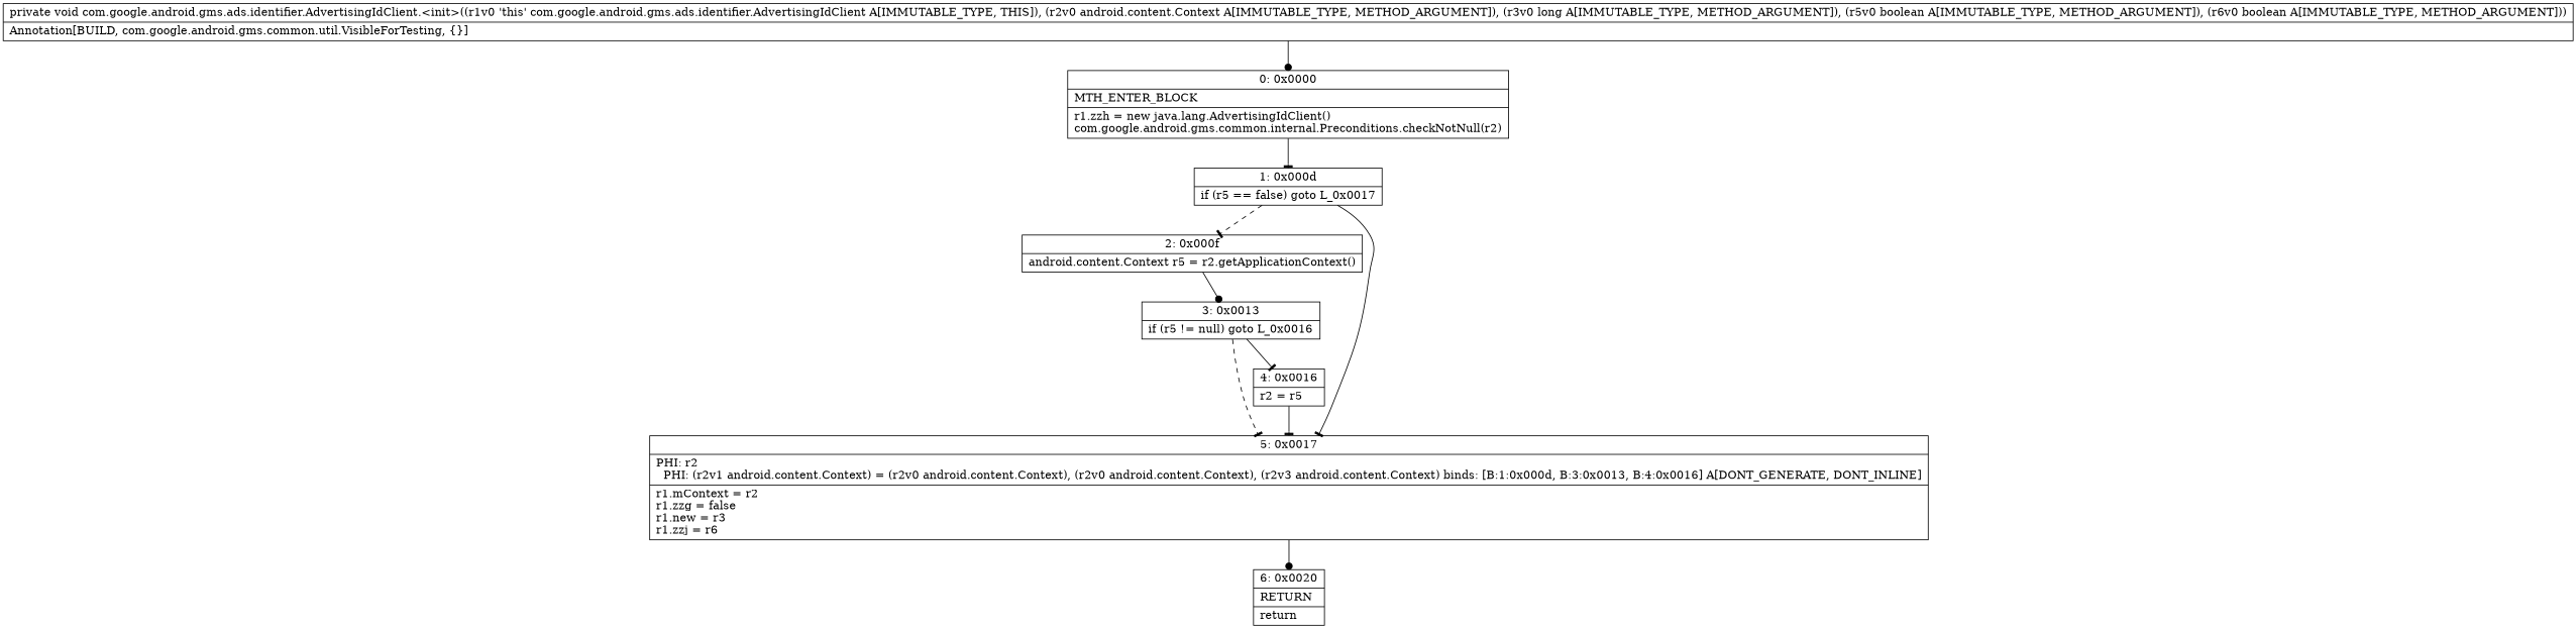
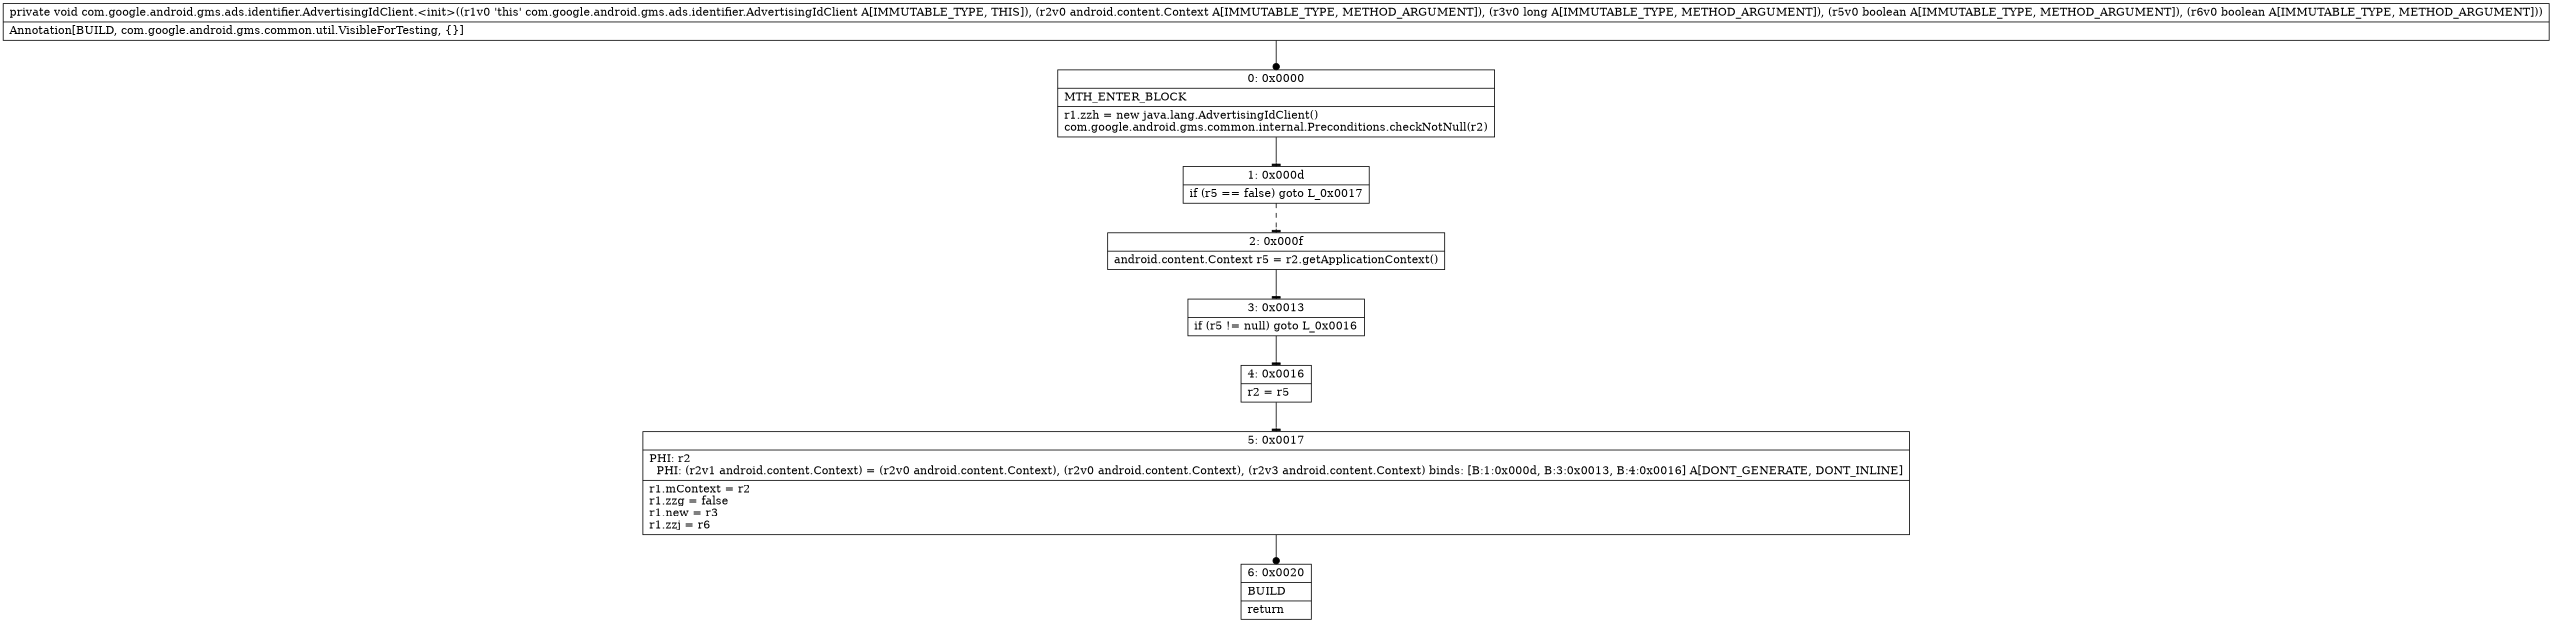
  digraph {
    node [shape=record]
    edge [arrowhead=tee]
    n1 [label="{0\:\ 0x0000|MTH_ENTER_BLOCK\l|r1.zzh = new java.lang.AdvertisingIdClient()\lcom.google.android.gms.common.internal.Preconditions.checkNotNull(r2)\l}"]
    n2 [label="{1\:\ 0x000d|if (r5 == false) goto L_0x0017\l}"]
    n3 [label="{2\:\ 0x000f|android.content.Context r5 = r2.getApplicationContext()\l}"]
    n4 [label="{5\:\ 0x0017|PHI: r2 \l  PHI: (r2v1 android.content.Context) = (r2v0 android.content.Context), (r2v0 android.content.Context), (r2v3 android.content.Context) binds: [B:1:0x000d, B:3:0x0013, B:4:0x0016] A[DONT_GENERATE, DONT_INLINE]\l|r1.mContext = r2\lr1.zzg = false\lr1.new = r3\lr1.zzj = r6\l}"]
    n5 [label="{3\:\ 0x0013|if (r5 != null) goto L_0x0016\l}"]
-   n6 [label="{6\:\ 0x0020|RETURN\l|return\l}"]
+   n6 [label="{6\:\ 0x0020|BUILD\l|return\l}"]
    n7 [label="{4\:\ 0x0016|r2 = r5\l}"]
    n8 [label="{private void com.google.android.gms.ads.identifier.AdvertisingIdClient.\<init\>((r1v0 'this' com.google.android.gms.ads.identifier.AdvertisingIdClient A[IMMUTABLE_TYPE, THIS]), (r2v0 android.content.Context A[IMMUTABLE_TYPE, METHOD_ARGUMENT]), (r3v0 long A[IMMUTABLE_TYPE, METHOD_ARGUMENT]), (r5v0 boolean A[IMMUTABLE_TYPE, METHOD_ARGUMENT]), (r6v0 boolean A[IMMUTABLE_TYPE, METHOD_ARGUMENT]))  | Annotation[BUILD, com.google.android.gms.common.util.VisibleForTesting, \{\}]\l}"]
    n1 -> n2
    n2 -> n3 [style=dashed]
-   n2 -> n4
-   n3 -> n5 [arrowhead=dot]
+   n3 -> n5
    n4 -> n6 [arrowhead=dot]
-   n5 -> n4 [style=dashed]
    n5 -> n7
    n7 -> n4
    n8 -> n1 [arrowhead=dot]
  }
